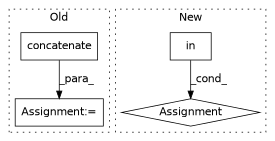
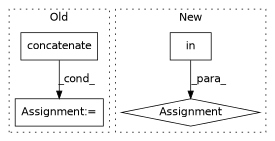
  digraph {
    fontname="DejaVu Sans"
    node [fontname="DejaVu Sans" shape=box]
    edge [fontname="DejaVu Sans"]
    n1 [a=32 l="21,1" label=concatenate s="1791,1857"]
    n2 [a=7 l=1 label="Assignment:=" s=1784]
    n3 [a=105 l=26 label=in s=2168]
    n4 [a=25 l="8,2" label=Assignment s="2160,2194" shape=diamond]
    subgraph cluster_1 {
      label=Old
      style=dotted
      n1
      n2
    }
    subgraph cluster_2 {
      label=New
      style=dotted
      n3
      n4
    }
-   n1 -> n2 [label=_para_]
-   n3 -> n4 [label=_cond_]
+   n1 -> n2 [label=_cond_]
+   n3 -> n4 [label=_para_]
  }
